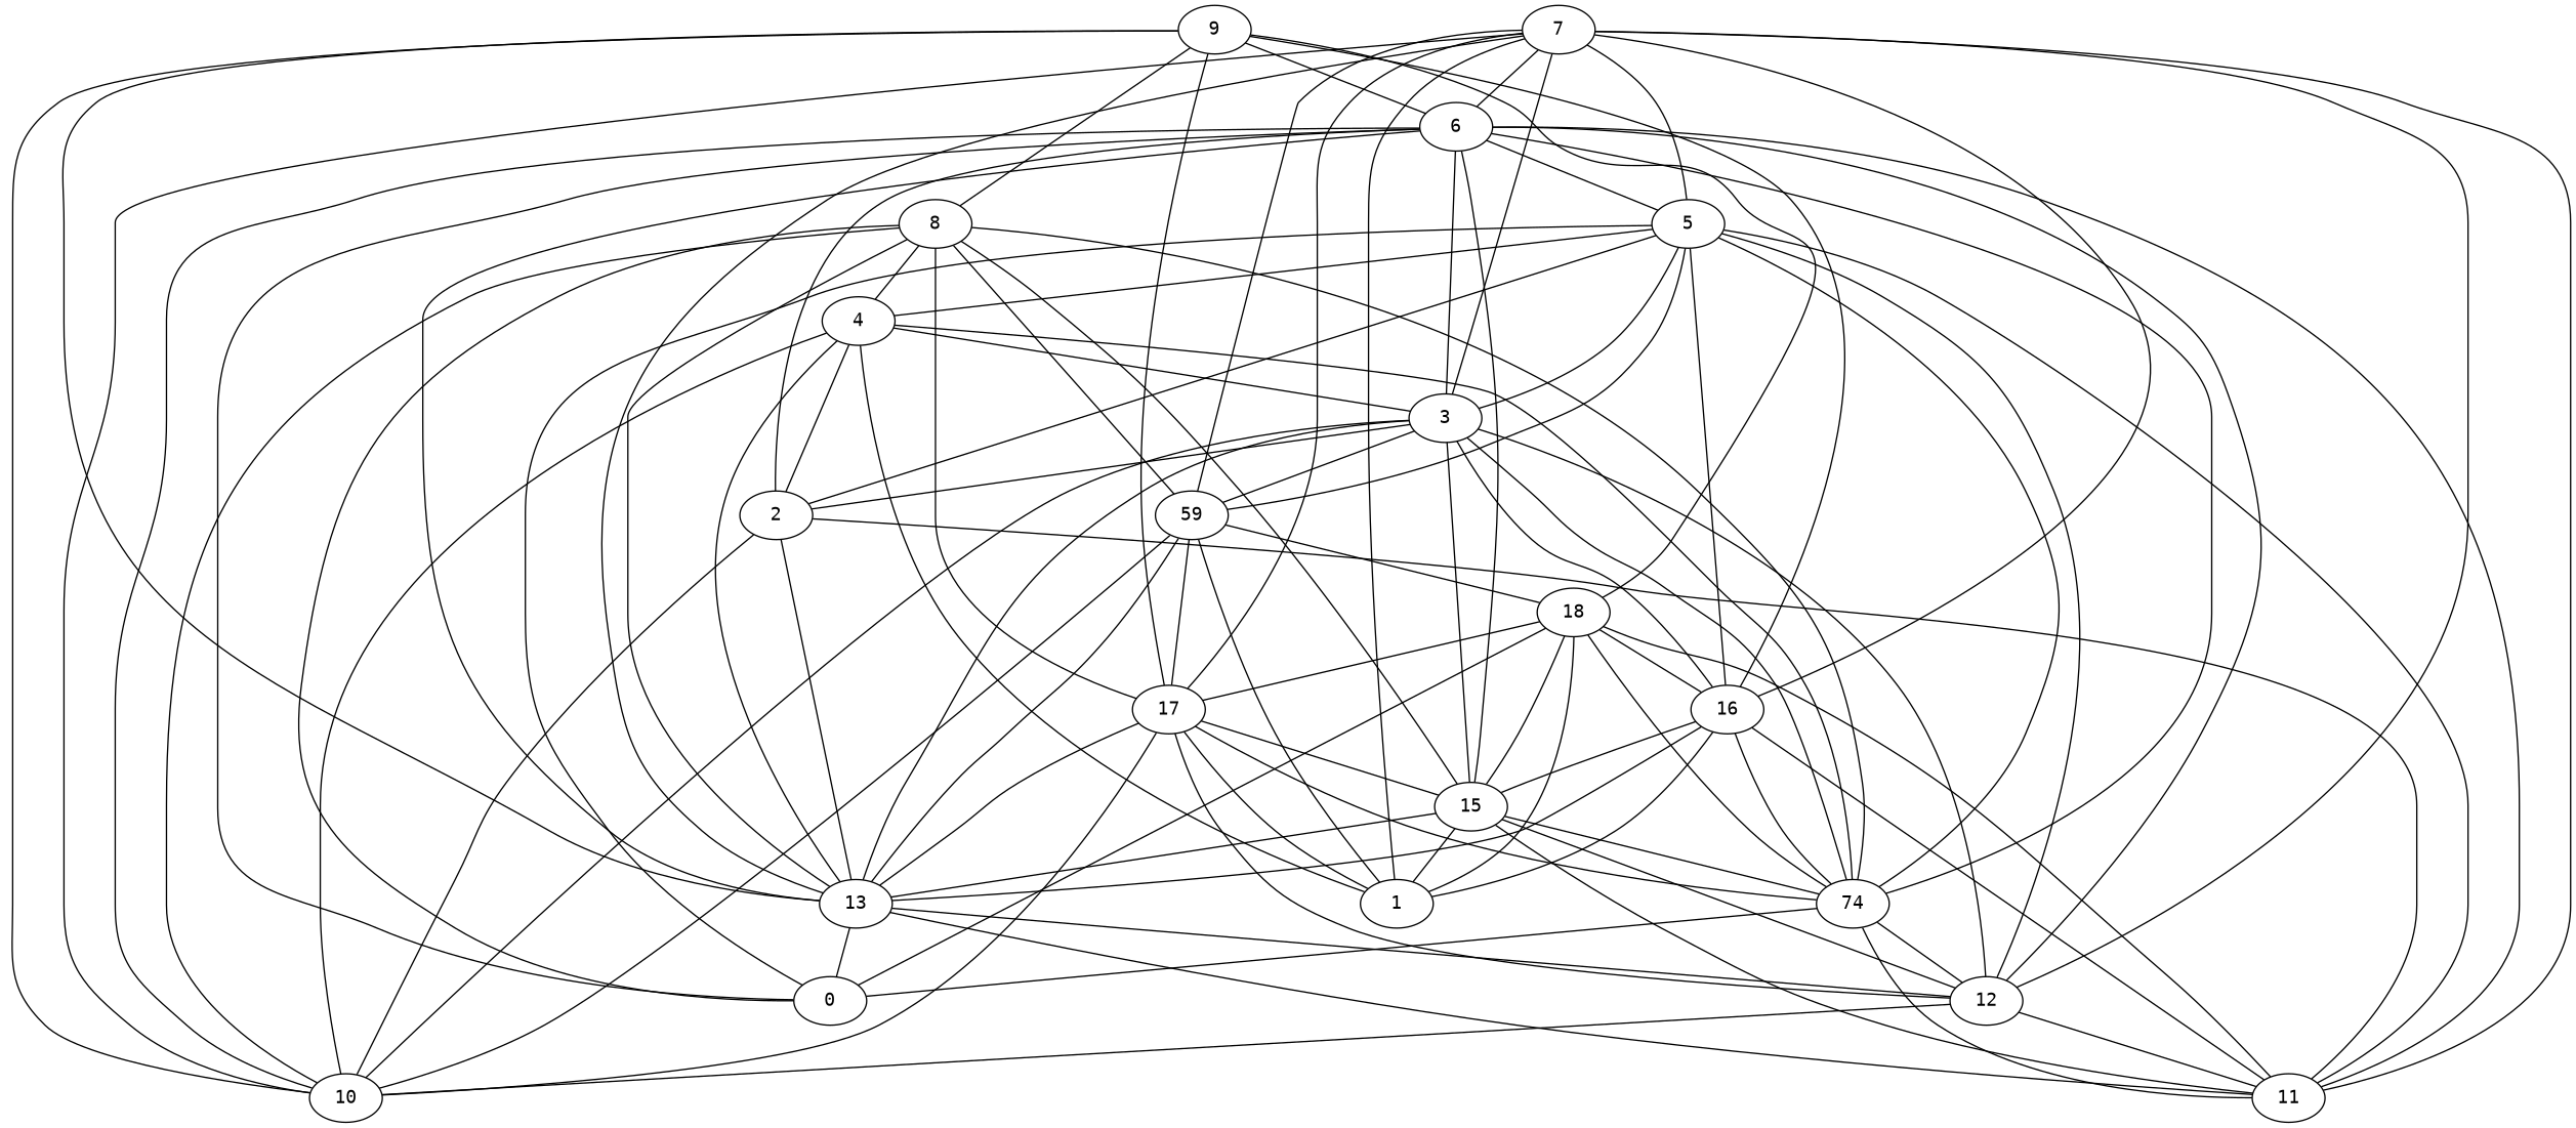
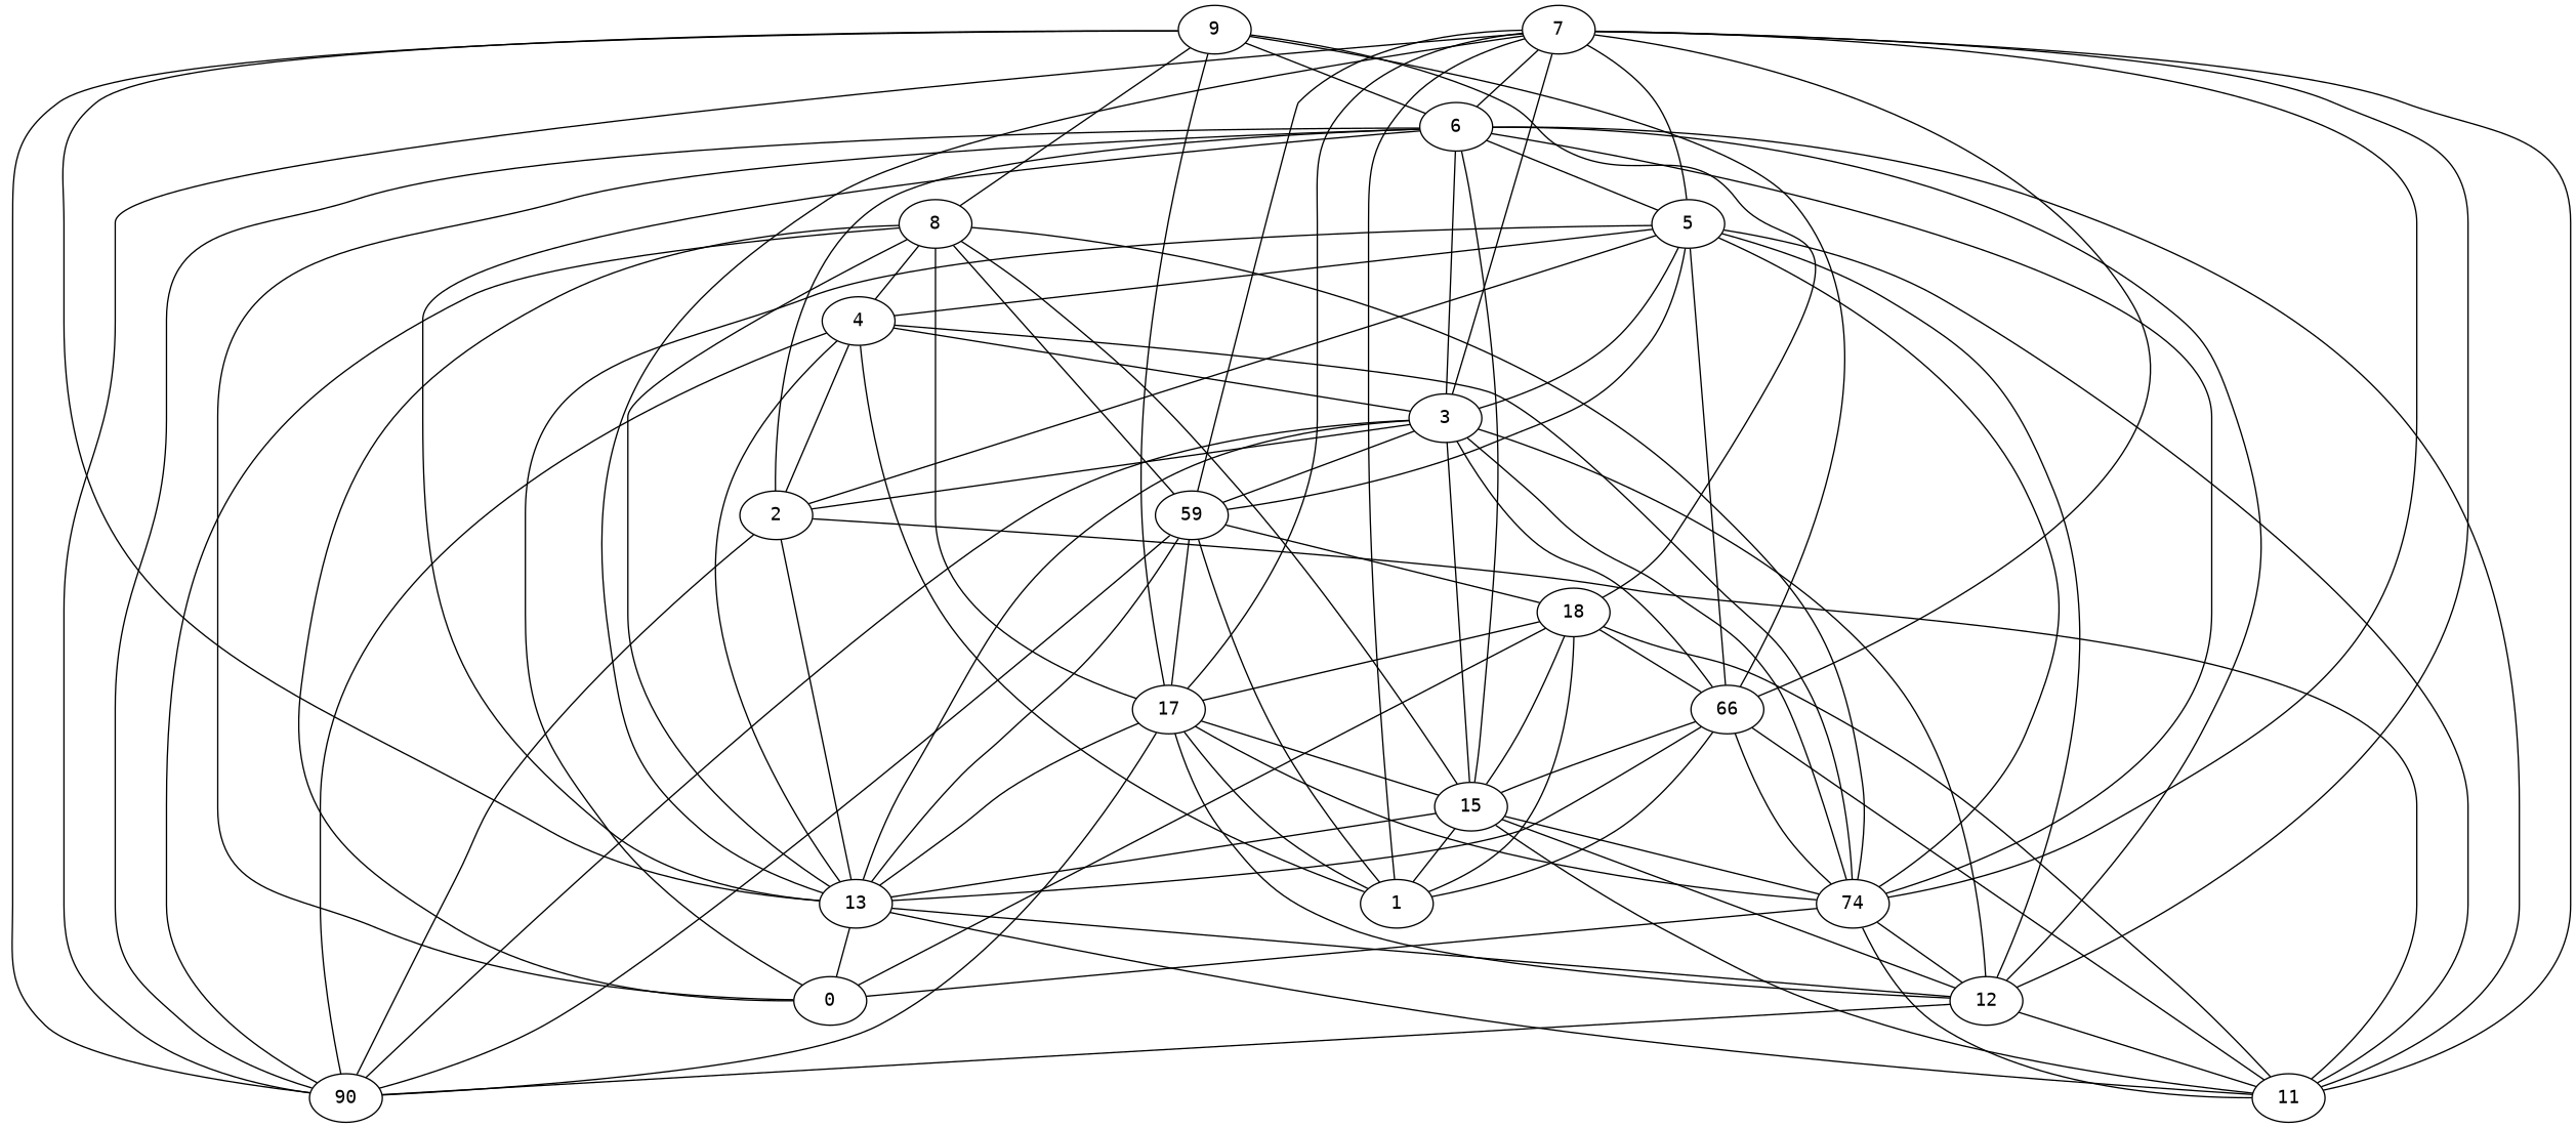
  digraph {
    fontname="DejaVu Sans Mono"
    node [fontname="DejaVu Sans Mono"]
    edge [color=black dir=none fontname="DejaVu Sans Mono"]
    18
    11
    1
    17
-   16
+   16 [label=66]
    0
    15
-   10
+   10 [label=90]
    n9 [label=74]
    13
    12
    2
    9
    8
    6
    4
    n17 [label=59]
    5
    3
    7
    subgraph sub_1 {
      18
      11
      1
      17
      16
      0
      15
      10
      n9
      13
      12
      2
      9
      8
      6
      4
      n17
      5
      3
      7
    }
    18 -> 11
    18 -> 1
    18 -> 17
    18 -> 16
    18 -> 0
    18 -> 15
    17 -> 1
    17 -> 15
    17 -> 10
    17 -> n9
    17 -> 13
    17 -> 12
    16 -> 11
    16 -> 1
    16 -> 15
    16 -> n9
    16 -> 13
    15 -> 11
    15 -> 1
    15 -> n9
    15 -> 13
    15 -> 12
    n9 -> 11
    n9 -> 0
    n9 -> 12
    13 -> 11
    13 -> 0
    13 -> 12
    12 -> 11
    12 -> 10
    2 -> 11
    2 -> 10
    2 -> 13
    9 -> 18
    9 -> 17
    9 -> 16
    9 -> 10
    9 -> 13
    9 -> 8
    9 -> 6
    8 -> 17
    8 -> 0
    8 -> 15
    8 -> 10
    8 -> n9
    8 -> 13
    8 -> 4
    8 -> n17
    6 -> 11
    6 -> 0
    6 -> 15
    6 -> 10
    6 -> n9
    6 -> 13
    6 -> 12
    6 -> 2
    6 -> 5
    6 -> 3
    4 -> 1
    4 -> 10
    4 -> n9
    4 -> 13
    4 -> 2
    4 -> 3
    n17 -> 18
    n17 -> 1
    n17 -> 17
    n17 -> 10
    n17 -> 13
    5 -> 11
    5 -> 16
    5 -> 0
    5 -> n9
    5 -> 12
    5 -> 2
    5 -> 4
    5 -> n17
    5 -> 3
    3 -> 16
    3 -> 15
    3 -> 10
    3 -> n9
    3 -> 13
    3 -> 12
    3 -> 2
    3 -> n17
    7 -> 11
    7 -> 1
    7 -> 17
    7 -> 16
    7 -> 10
-   18 -> n9
+   7 -> n9
    7 -> 13
    7 -> 12
    7 -> 6
    7 -> n17
    7 -> 5
    7 -> 3
  }
